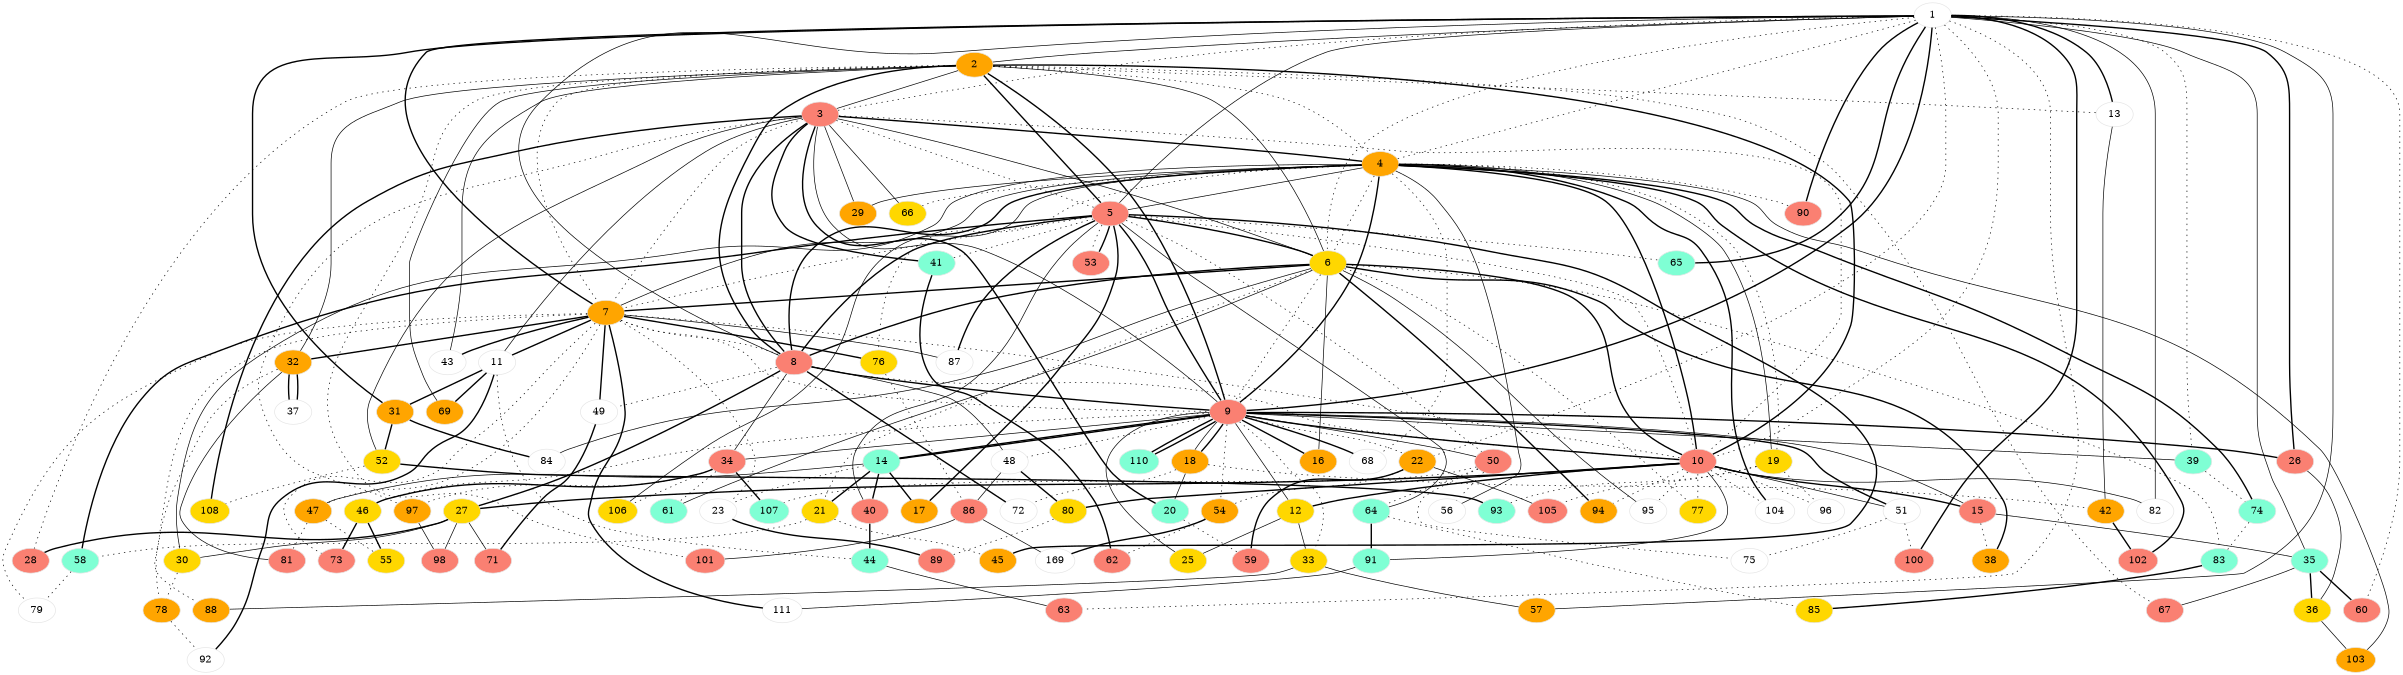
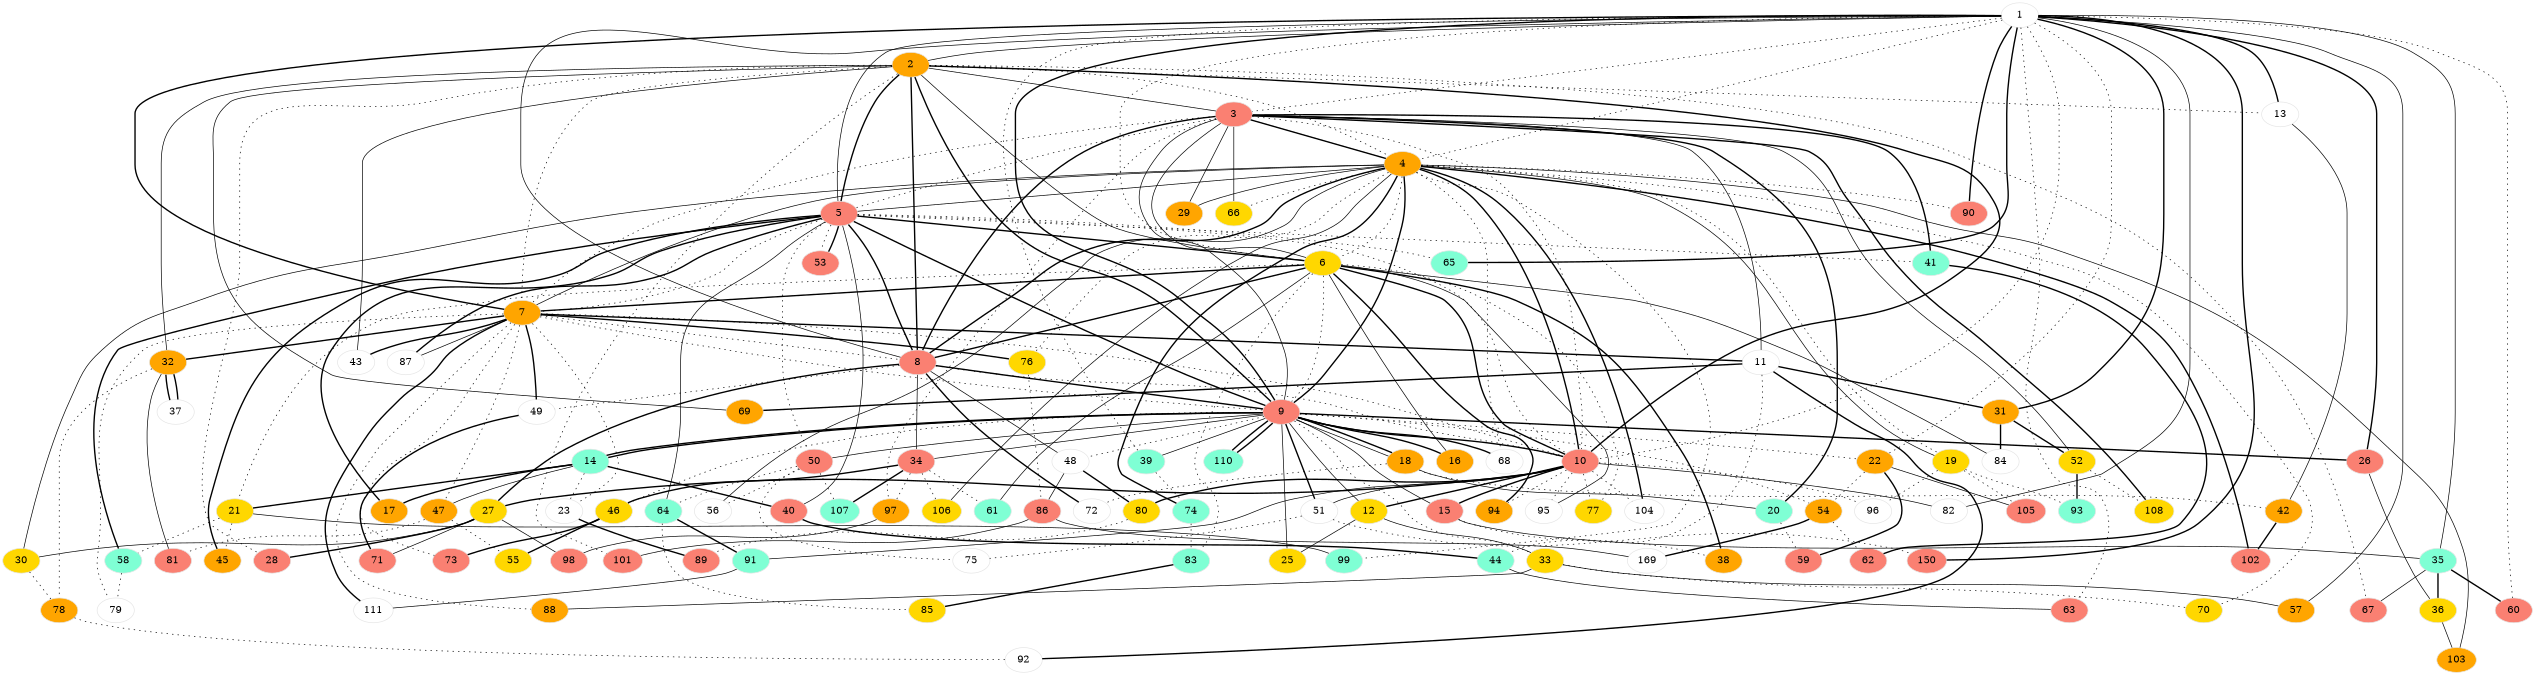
  graph {
    node [color=gray90 fillcolor=salmon style=filled]
    edge [style=dotted]
    1 [fillcolor=white]
    2 [fillcolor=orange]
    3
    4 [fillcolor=orange]
    5
    6 [fillcolor=gold]
    7 [fillcolor=orange]
    8
    9
    10
    13 [fillcolor=white]
    22 [fillcolor=orange]
    26
    31 [fillcolor=orange]
    35 [fillcolor=aquamarine]
    39 [fillcolor=aquamarine]
    57 [fillcolor=orange]
    60
    63
    65 [fillcolor=aquamarine]
    82 [fillcolor=white]
    90
-   100
+   100 [label=150]
    28
    32 [fillcolor=orange]
    43 [fillcolor=white]
    67
    69 [fillcolor=orange]
    101
    11 [fillcolor=white]
    20 [fillcolor=aquamarine]
    29 [fillcolor=orange]
    41 [fillcolor=aquamarine]
    52 [fillcolor=gold]
    66 [fillcolor=gold]
    97 [fillcolor=orange]
    108 [fillcolor=gold]
    19 [fillcolor=gold]
    30 [fillcolor=gold]
    56 [fillcolor=white]
    68 [fillcolor=white]
+   70 [fillcolor=gold]
    74 [fillcolor=aquamarine]
    76 [fillcolor=gold]
+   99 [fillcolor=aquamarine]
    102
    103 [fillcolor=orange]
    104 [fillcolor=white]
    106 [fillcolor=gold]
    17 [fillcolor=orange]
    40
    45 [fillcolor=orange]
    50
    53
    58 [fillcolor=aquamarine]
    64 [fillcolor=aquamarine]
    87 [fillcolor=white]
    16 [fillcolor=orange]
    21 [fillcolor=gold]
    38 [fillcolor=orange]
    61 [fillcolor=aquamarine]
    77 [fillcolor=gold]
    83 [fillcolor=aquamarine]
    84 [fillcolor=white]
    94 [fillcolor=orange]
    95 [fillcolor=white]
    23 [fillcolor=white]
    47 [fillcolor=orange]
    49 [fillcolor=white]
    73
    79 [fillcolor=white]
    88 [fillcolor=orange]
    111 [fillcolor=white]
    27 [fillcolor=gold]
    34
    48 [fillcolor=white]
    72 [fillcolor=white]
    12 [fillcolor=gold]
    14 [fillcolor=aquamarine]
    15
    18 [fillcolor=orange]
    25 [fillcolor=gold]
    33 [fillcolor=gold]
    46 [fillcolor=gold]
    51 [fillcolor=white]
    54 [fillcolor=orange]
    110 [fillcolor=aquamarine]
    80 [fillcolor=gold]
    91 [fillcolor=aquamarine]
    96 [fillcolor=white]
    42 [fillcolor=orange]
    105
    59
    36 [fillcolor=gold]
    78 [fillcolor=orange]
    37 [fillcolor=white]
    81
    44 [fillcolor=aquamarine]
    92 [fillcolor=white]
    62
    93 [fillcolor=aquamarine]
    98
    86
    107 [fillcolor=aquamarine]
    75 [fillcolor=white]
    85 [fillcolor=gold]
    89
    55 [fillcolor=gold]
    71
    n110 [fillcolor=white label=169]
    1 -- 2 [style=solid]
    1 -- 3
    1 -- 4
    1 -- 5 [style=solid]
    1 -- 6
    1 -- 7 [style=bold]
    1 -- 8 [style=solid]
    1 -- 9 [style=bold]
    1 -- 10
    1 -- 13 [style=bold]
    1 -- 22
    1 -- 26 [style=bold]
    1 -- 31 [style=bold]
    1 -- 35 [style=solid]
    1 -- 39
    1 -- 57 [style=solid]
    1 -- 60
    1 -- 63
    1 -- 65 [style=bold]
    1 -- 82 [style=solid]
    1 -- 90 [style=bold]
    1 -- 100 [style=bold]
    2 -- 3 [style=solid]
    2 -- 4
    2 -- 5 [style=bold]
    2 -- 6 [style=solid]
    2 -- 7
    2 -- 8 [style=bold]
    2 -- 9 [style=bold]
    2 -- 10 [style=bold]
    2 -- 13
    2 -- 28
    2 -- 32 [style=solid]
    2 -- 43 [style=solid]
    2 -- 67
    2 -- 69 [style=solid]
    2 -- 101
    3 -- 4 [style=bold]
    3 -- 5
    3 -- 6 [style=solid]
    3 -- 7
    3 -- 8 [style=bold]
    3 -- 9 [style=solid]
    3 -- 10
    3 -- 11 [style=solid]
    3 -- 20 [style=bold]
    3 -- 29 [style=solid]
    3 -- 41 [style=bold]
    3 -- 52 [style=solid]
    3 -- 66 [style=solid]
    3 -- 97
    3 -- 108 [style=bold]
    4 -- 5 [style=solid]
    4 -- 6
    4 -- 7 [style=solid]
    4 -- 8 [style=bold]
    4 -- 9 [style=bold]
    4 -- 10 [style=bold]
    4 -- 90
    4 -- 29 [style=solid]
    4 -- 66
    4 -- 19 [style=solid]
    4 -- 19
    4 -- 30 [style=solid]
    4 -- 56 [style=solid]
    4 -- 68
+   4 -- 70
    4 -- 74 [style=bold]
    4 -- 76
+   4 -- 99
    4 -- 102 [style=bold]
    4 -- 103 [style=solid]
    4 -- 104 [style=bold]
    4 -- 106 [style=solid]
    5 -- 6 [style=bold]
    5 -- 7
    5 -- 8 [style=bold]
    5 -- 9 [style=bold]
    5 -- 10
    5 -- 65
    5 -- 41
    5 -- 17 [style=bold]
    5 -- 40 [style=solid]
    5 -- 45 [style=bold]
    5 -- 50
    5 -- 53
    5 -- 53 [style=bold]
    5 -- 58 [style=bold]
    5 -- 64 [style=solid]
    5 -- 87 [style=bold]
    6 -- 7 [style=bold]
    6 -- 8 [style=bold]
    6 -- 9
    6 -- 10 [style=bold]
    6 -- 16 [style=solid]
    6 -- 21
    6 -- 38 [style=bold]
    6 -- 61 [style=solid]
    6 -- 77
    6 -- 83
    6 -- 84 [style=solid]
    6 -- 94 [style=bold]
    6 -- 95 [style=solid]
    7 -- 8
    7 -- 9
    7 -- 10
    7 -- 32 [style=bold]
    7 -- 43 [style=bold]
    7 -- 11 [style=bold]
    7 -- 76 [style=bold]
    7 -- 87 [style=solid]
    7 -- 23
    7 -- 47
    7 -- 49 [style=bold]
    7 -- 73
    7 -- 79
    7 -- 88
    7 -- 111 [style=bold]
    8 -- 9 [style=bold]
    8 -- 10
    8 -- 49
    8 -- 27 [style=bold]
    8 -- 34 [style=solid]
    8 -- 48 [style=solid]
    8 -- 72 [style=bold]
    9 -- 10 [style=bold]
    9 -- 22
    9 -- 26 [style=bold]
    9 -- 39 [style=solid]
    9 -- 68 [style=bold]
    9 -- 50 [style=solid]
    9 -- 16 [style=bold]
    9 -- 34 [style=solid]
    9 -- 48
    9 -- 12 [style=solid]
    9 -- 14 [style=bold]
    9 -- 14 [style=bold]
    9 -- 15 [style=solid]
    9 -- 18 [style=solid]
    9 -- 18 [style=bold]
    9 -- 25 [style=solid]
    9 -- 33
    9 -- 46
    9 -- 51 [style=bold]
    9 -- 54
    9 -- 110 [style=bold]
    9 -- 110 [style=bold]
    10 -- 82 [style=solid]
    10 -- 104
    10 -- 77
    10 -- 94
    10 -- 95
    10 -- 27 [style=bold]
    10 -- 12 [style=bold]
    10 -- 15 [style=bold]
    10 -- 51 [style=solid]
    10 -- 80 [style=bold]
    10 -- 91 [style=solid]
    10 -- 96
    13 -- 42 [style=solid]
    22 -- 54
    22 -- 105 [style=solid]
    22 -- 59 [style=bold]
    26 -- 36 [style=solid]
    31 -- 52 [style=bold]
    31 -- 84 [style=bold]
    35 -- 60 [style=bold]
    35 -- 67 [style=solid]
    35 -- 36 [style=bold]
    39 -- 74
    32 -- 78
    32 -- 37 [style=bold]
    32 -- 37 [style=bold]
    32 -- 81 [style=solid]
    11 -- 31 [style=bold]
    11 -- 69 [style=bold]
    11 -- 44
    11 -- 92 [style=bold]
    20 -- 59
    41 -- 62 [style=bold]
    52 -- 108
    52 -- 93 [style=bold]
    97 -- 98 [style=solid]
    19 -- 96
    19 -- 105
    19 -- 93
    30 -- 78
    74 -- 83
    76 -- 86
    40 -- 44 [style=bold]
    50 -- 56
    50 -- 64
    50 -- 107
    50 -- 75
    58 -- 79
    64 -- 91 [style=bold]
    64 -- 85
+   21 -- 99 [style=solid]
    21 -- 45
    21 -- 58
    83 -- 85 [style=bold]
    23 -- 89 [style=bold]
    47 -- 81
    47 -- 55
    49 -- 71 [style=bold]
    27 -- 28 [style=bold]
    27 -- 30 [style=solid]
    27 -- 98 [style=solid]
    27 -- 71 [style=solid]
    34 -- 97
    34 -- 106
    34 -- 61
    34 -- 46 [style=bold]
    34 -- 107 [style=bold]
    48 -- 80 [style=bold]
    48 -- 86 [style=solid]
    12 -- 25 [style=solid]
    12 -- 33 [style=solid]
    14 -- 17 [style=bold]
    14 -- 40 [style=bold]
    14 -- 21 [style=bold]
    14 -- 23
    14 -- 47 [style=solid]
    15 -- 35 [style=solid]
    15 -- 38
    18 -- 20 [style=solid]
    18 -- 72
    18 -- 42
    33 -- 57 [style=solid]
+   33 -- 70
    33 -- 88 [style=solid]
    46 -- 73 [style=bold]
    46 -- 55 [style=bold]
    51 -- 100
    51 -- 75
    54 -- 62
    54 -- n110 [style=bold]
    80 -- 89
    91 -- 111 [style=solid]
    42 -- 102 [style=bold]
    36 -- 103 [style=solid]
    78 -- 92
    44 -- 63 [style=solid]
    86 -- 101 [style=solid]
    86 -- n110 [style=solid]
  }
